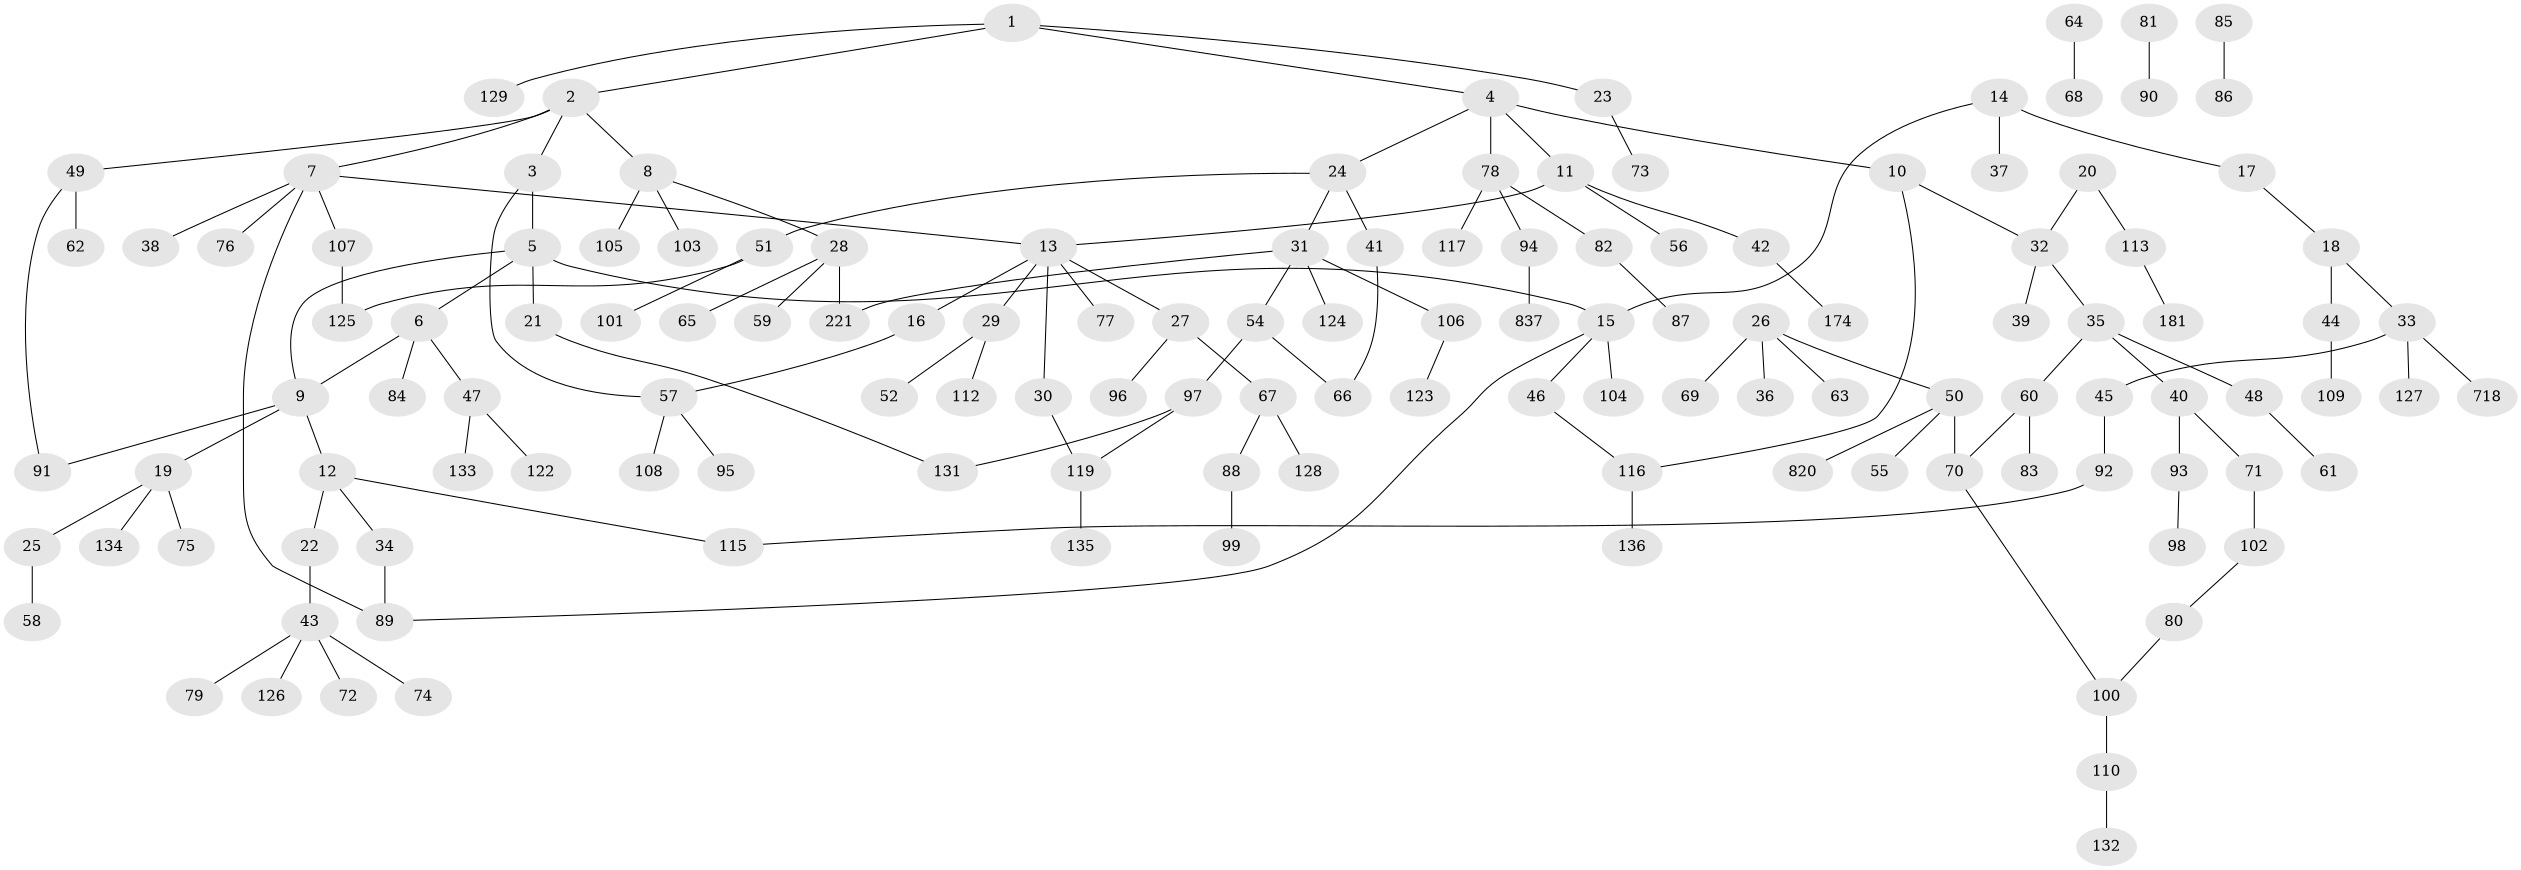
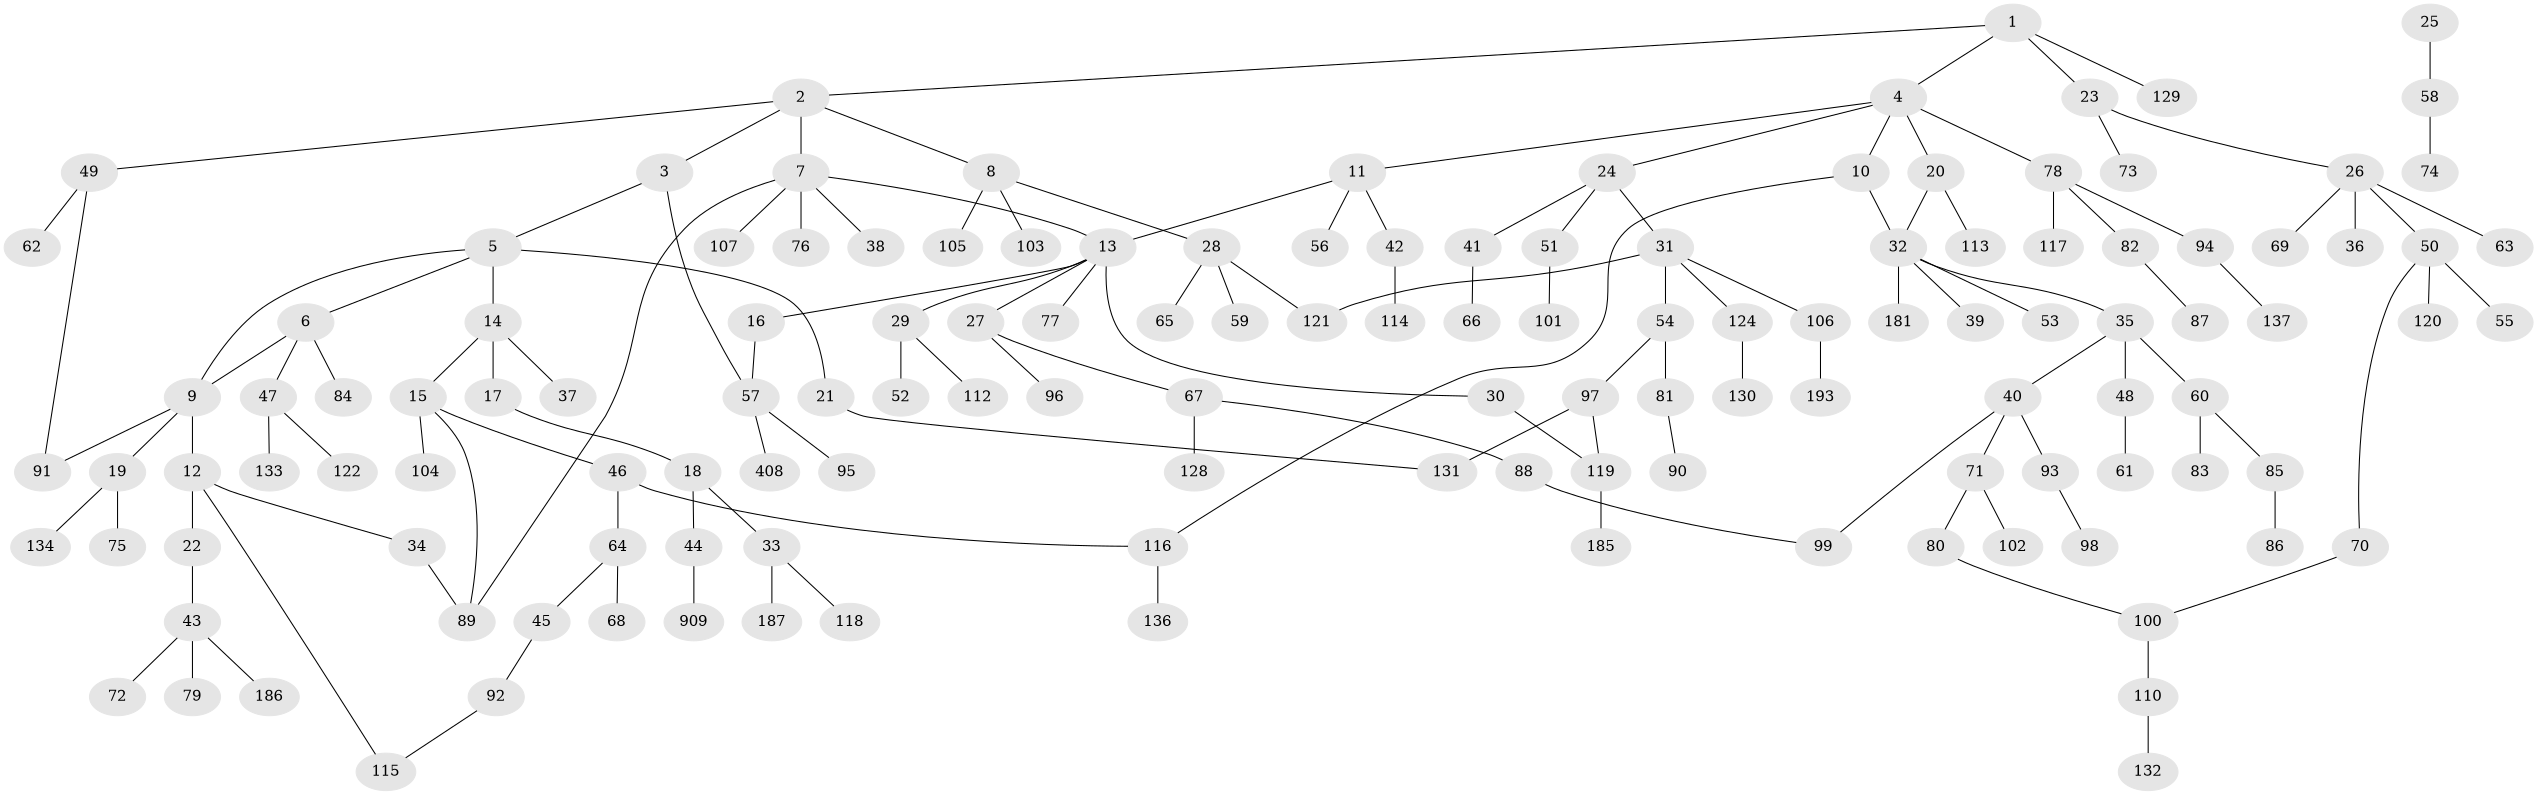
  graph {
    node [color=gray90 style=filled]
    1
    2
    4
    23
    129
    3
    7
    8
    49
    10
    11
    20
    24
    78
    26
    73
    5
    57
    13
    38
    76
    89
    107
    28
    103
    105
    91
    62
    6
    9
    14
    21
    95
-   108
+   108 [label=408]
    32
    116
    42
    56
    113
    31
    41
    51
    82
    94
    117
    47
    84
    12
    19
    15
    17
    37
    131
    122
    133
    16
    27
    29
    30
    77
-   125
    59
    65
-   121 [label=221]
+   121
    22
    34
    115
    25
    75
    134
    35
    39
+   53
    n74 [label=181]
    136
-   114 [label=174]
+   114
    43
    67
    96
    52
    112
    119
    46
    104
    18
    64
    33
    44
    45
-   118 [label=718]
-   127
-   109
+   118
+   127 [label=187]
+   109 [label=909]
    58
    72
    74
    79
-   126
+   126 [label=186]
    36
    50
    63
    69
    54
    106
    124
    66
    101
    55
    70
-   120 [label=820]
+   120
    88
    128
-   135
+   135 [label=185]
    81
    97
-   123
+   123 [label=193]
+   130
    40
    48
    60
    92
    71
    93
    99
    61
    83
    85
    80
    102
    98
    68
    100
    90
    86
    110
    87
-   137 [label=837]
+   137
    132
    1 -- 2
    1 -- 4
    1 -- 23
    1 -- 129
    2 -- 3
    2 -- 7
    2 -- 8
    2 -- 49
    4 -- 10
    4 -- 11
+   4 -- 20
    4 -- 24
    4 -- 78
+   23 -- 26
    23 -- 73
    3 -- 5
    3 -- 57
    7 -- 13
    7 -- 38
    7 -- 76
    7 -- 89
    7 -- 107
    8 -- 28
    8 -- 103
    8 -- 105
    49 -- 91
    49 -- 62
    10 -- 32
    10 -- 116
    11 -- 13
    11 -- 42
    11 -- 56
    20 -- 32
    20 -- 113
    24 -- 31
    24 -- 41
    24 -- 51
    78 -- 82
    78 -- 94
    78 -- 117
    26 -- 36
    26 -- 50
    26 -- 63
    26 -- 69
    5 -- 6
    5 -- 9
-   5 -- 15
+   5 -- 14
    5 -- 21
    57 -- 95
    57 -- 108
    13 -- 16
    13 -- 27
    13 -- 29
    13 -- 30
    13 -- 77
-   107 -- 125
    28 -- 59
    28 -- 65
    28 -- 121
    6 -- 9
    6 -- 47
    6 -- 84
    9 -- 91
    9 -- 12
    9 -- 19
    14 -- 15
    14 -- 17
    14 -- 37
    21 -- 131
    32 -- 35
    32 -- 39
-   113 -- n74
+   32 -- 53
+   32 -- n74
    116 -- 136
    42 -- 114
    31 -- 121
    31 -- 54
    31 -- 106
    31 -- 124
    41 -- 66
-   51 -- 125
    51 -- 101
    82 -- 87
    94 -- 137
    47 -- 122
    47 -- 133
    12 -- 22
    12 -- 34
    12 -- 115
-   19 -- 25
    19 -- 75
    19 -- 134
    15 -- 89
    15 -- 46
    15 -- 104
    17 -- 18
    16 -- 57
    27 -- 67
    27 -- 96
    29 -- 52
    29 -- 112
    30 -- 119
    22 -- 43
    34 -- 89
    25 -- 58
    35 -- 40
    35 -- 48
    35 -- 60
    43 -- 72
-   43 -- 74
+   58 -- 74
    43 -- 79
    43 -- 126
    67 -- 88
    67 -- 128
    119 -- 135
    46 -- 116
+   46 -- 64
    18 -- 33
    18 -- 44
    64 -- 68
-   33 -- 45
+   64 -- 45
    33 -- 118
    33 -- 127
    44 -- 109
    45 -- 92
    50 -- 55
    50 -- 70
    50 -- 120
-   54 -- 66
+   54 -- 81
    54 -- 97
    106 -- 123
+   124 -- 130
    70 -- 100
    88 -- 99
    81 -- 90
    97 -- 131
    97 -- 119
    40 -- 71
    40 -- 93
+   40 -- 99
    48 -- 61
    60 -- 83
-   60 -- 70
+   60 -- 85
    92 -- 115
-   102 -- 80
+   71 -- 80
    71 -- 102
    93 -- 98
    85 -- 86
    80 -- 100
    100 -- 110
    110 -- 132
  }
